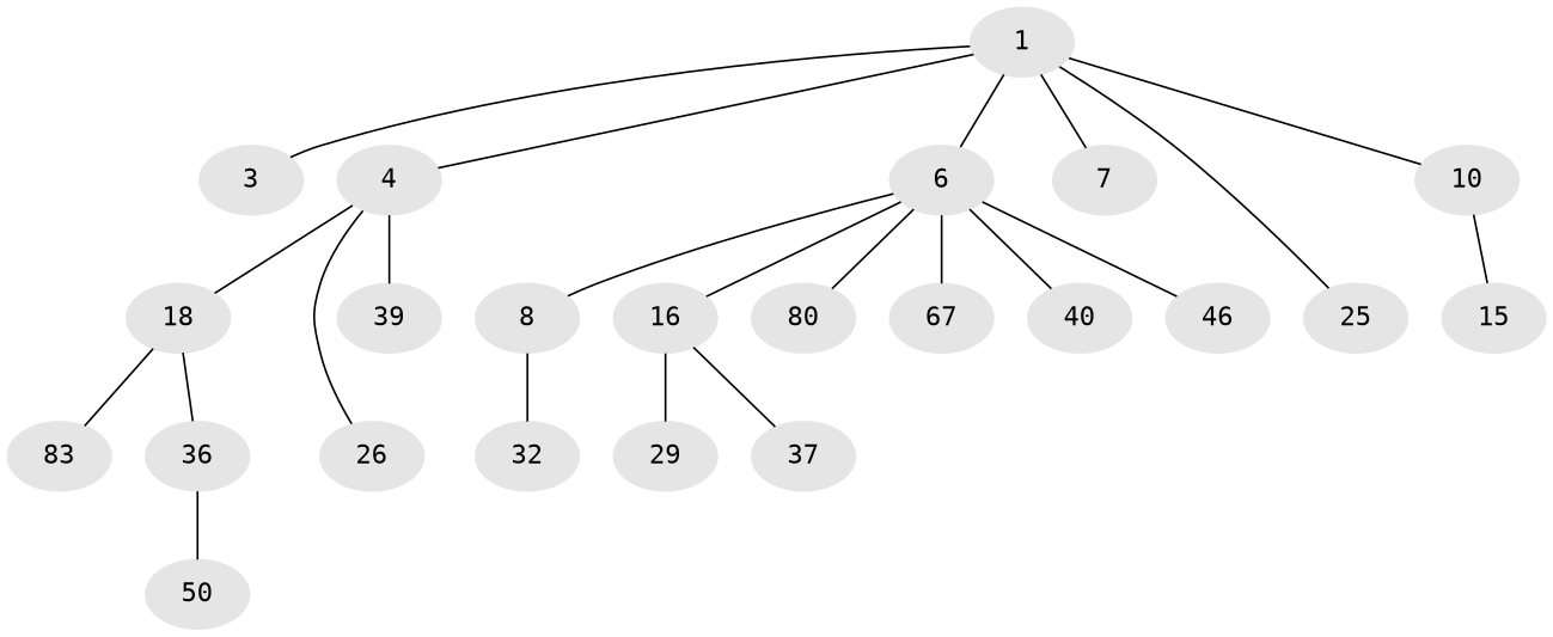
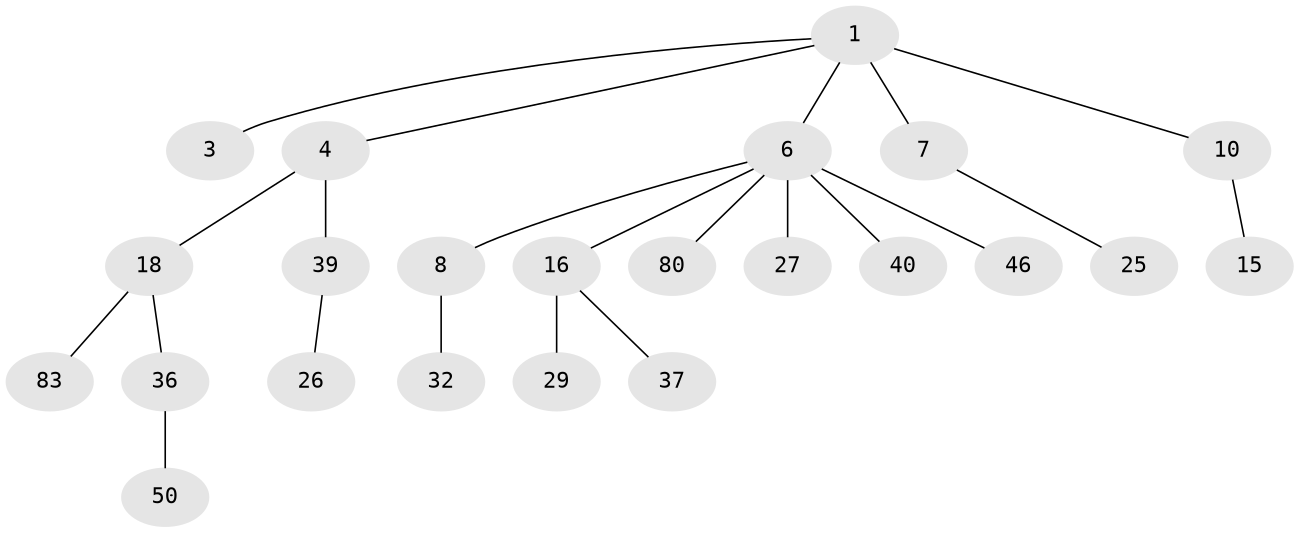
  graph {
    fontname="DejaVu Sans Mono"
    node [color=gray90 fontname="DejaVu Sans Mono" style=filled]
    edge [fontname="DejaVu Sans Mono"]
    1 [super="+2"]
    3 [super="+33+12+9"]
    4 [super="+19+5"]
    6 [super="+17+11"]
    7 [super="+14+30"]
    10
    25 [super="+43"]
    18 [super="+28"]
    26
    39
    8
    16 [super="+31+22"]
    n13 [label=80]
-   27 [label=67]
+   27
    40 [super="+48"]
    46
    15
    n18 [label=83]
    36 [super="+41"]
    32 [super="+38"]
    29
    37
    50
    1 -- 3
    1 -- 4
    1 -- 6
    1 -- 7
    1 -- 10
-   1 -- 25
+   7 -- 25
    4 -- 18
-   4 -- 26
+   39 -- 26
    4 -- 39
    6 -- 8
    6 -- 16
    6 -- n13
    6 -- 27
    6 -- 40
    6 -- 46
    10 -- 15
    18 -- n18
    18 -- 36
    8 -- 32
    16 -- 29
    16 -- 37
    36 -- 50
  }
